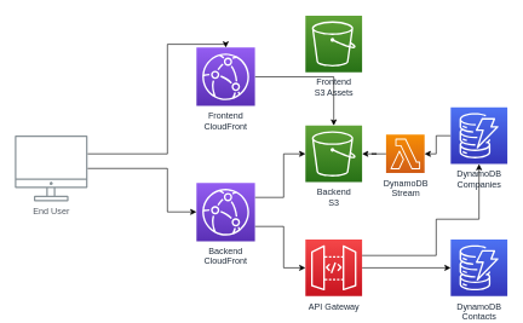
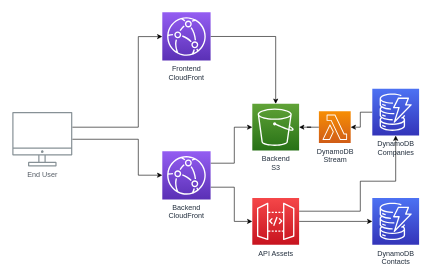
  <mxCell id="0" />
  <mxCell id="1" parent="0" />
- <mxCell id="2" value="&lt;div&gt;Frontend&lt;/div&gt;&lt;div&gt;S3 Assets&lt;br&gt;&lt;/div&gt;" style="outlineConnect=0;fontColor=#232F3E;gradientColor=#60A337;gradientDirection=north;fillColor=#277116;strokeColor=#ffffff;dashed=0;verticalLabelPosition=bottom;verticalAlign=top;align=center;html=1;fontSize=12;fontStyle=0;aspect=fixed;shape=mxgraph.aws4.resourceIcon;resIcon=mxgraph.aws4.s3;labelBackgroundColor=#ffffff;" vertex="1" parent="1"><mxGeometry x="420" y="21" width="78" height="78" as="geometry" /></mxCell>
  <mxCell id="3" style="edgeStyle=orthogonalEdgeStyle;rounded=0;orthogonalLoop=1;jettySize=auto;html=1;" edge="1" parent="1" source="5" target="11"><mxGeometry relative="1" as="geometry"><Array as="points"><mxPoint x="230" y="231.5" /><mxPoint x="230" y="291.5" /></Array></mxGeometry></mxCell>
  <mxCell id="4" style="edgeStyle=orthogonalEdgeStyle;rounded=0;orthogonalLoop=1;jettySize=auto;html=1;" edge="1" parent="1" source="5" target="7"><mxGeometry relative="1" as="geometry"><Array as="points"><mxPoint x="230" y="211.5" /><mxPoint x="230" y="60.5" /></Array></mxGeometry></mxCell>
  <mxCell id="5" value="End User" style="outlineConnect=0;gradientColor=none;fontColor=#545B64;strokeColor=none;fillColor=#879196;dashed=0;verticalLabelPosition=bottom;verticalAlign=top;align=center;html=1;fontSize=12;fontStyle=0;aspect=fixed;shape=mxgraph.aws4.illustration_desktop;pointerEvents=1;labelBackgroundColor=#ffffff;" vertex="1" parent="1"><mxGeometry x="20" y="186" width="100" height="91" as="geometry" /></mxCell>
  <mxCell id="6" style="edgeStyle=orthogonalEdgeStyle;rounded=0;orthogonalLoop=1;jettySize=auto;html=1;" edge="1" parent="1" source="7" target="8"><mxGeometry relative="1" as="geometry" /></mxCell>
- <mxCell id="7" value="Frontend&lt;br&gt;CloudFront" style="outlineConnect=0;fontColor=#232F3E;gradientColor=#945DF2;gradientDirection=north;fillColor=#5A30B5;strokeColor=#ffffff;dashed=0;verticalLabelPosition=bottom;verticalAlign=top;align=center;html=1;fontSize=12;fontStyle=0;aspect=fixed;shape=mxgraph.aws4.resourceIcon;resIcon=mxgraph.aws4.cloudfront;" vertex="1" parent="1"><mxGeometry x="270" y="65" width="80.5" height="80.5" as="geometry" /></mxCell>
+ <mxCell id="7" value="Frontend&lt;br&gt;CloudFront" style="outlineConnect=0;fontColor=#232F3E;gradientColor=#945DF2;gradientDirection=north;fillColor=#5A30B5;strokeColor=#ffffff;dashed=0;verticalLabelPosition=bottom;verticalAlign=top;align=center;html=1;fontSize=12;fontStyle=0;aspect=fixed;shape=mxgraph.aws4.resourceIcon;resIcon=mxgraph.aws4.cloudfront;" vertex="1" parent="1"><mxGeometry x="270" y="20" width="80.5" height="80.5" as="geometry" /></mxCell>
  <mxCell id="8" value="&lt;div&gt;Backend&lt;/div&gt;&lt;div&gt;S3&lt;br&gt;&lt;/div&gt;" style="outlineConnect=0;fontColor=#232F3E;gradientColor=#60A337;gradientDirection=north;fillColor=#277116;strokeColor=#ffffff;dashed=0;verticalLabelPosition=bottom;verticalAlign=top;align=center;html=1;fontSize=12;fontStyle=0;aspect=fixed;shape=mxgraph.aws4.resourceIcon;resIcon=mxgraph.aws4.s3;labelBackgroundColor=#ffffff;" vertex="1" parent="1"><mxGeometry x="420" y="172.5" width="78" height="78" as="geometry" /></mxCell>
  <mxCell id="9" style="edgeStyle=orthogonalEdgeStyle;rounded=0;orthogonalLoop=1;jettySize=auto;html=1;" edge="1" parent="1" source="11" target="8"><mxGeometry relative="1" as="geometry"><Array as="points"><mxPoint x="390" y="271.5" /><mxPoint x="390" y="211.5" /></Array></mxGeometry></mxCell>
  <mxCell id="10" style="edgeStyle=orthogonalEdgeStyle;rounded=0;orthogonalLoop=1;jettySize=auto;html=1;" edge="1" parent="1" source="11" target="17"><mxGeometry relative="1" as="geometry"><Array as="points"><mxPoint x="390" y="311.5" /><mxPoint x="390" y="368.5" /></Array></mxGeometry></mxCell>
  <mxCell id="11" value="Backend&lt;br&gt;CloudFront" style="outlineConnect=0;fontColor=#232F3E;gradientColor=#945DF2;gradientDirection=north;fillColor=#5A30B5;strokeColor=#ffffff;dashed=0;verticalLabelPosition=bottom;verticalAlign=top;align=center;html=1;fontSize=12;fontStyle=0;aspect=fixed;shape=mxgraph.aws4.resourceIcon;resIcon=mxgraph.aws4.cloudfront;" vertex="1" parent="1"><mxGeometry x="270" y="251.5" width="80.5" height="80.5" as="geometry" /></mxCell>
  <mxCell id="12" value="" style="edgeStyle=orthogonalEdgeStyle;rounded=0;orthogonalLoop=1;jettySize=auto;html=1;" edge="1" parent="1" source="13" target="19"><mxGeometry relative="1" as="geometry" /></mxCell>
  <mxCell id="13" value="DynamoDB&lt;br&gt;Companies" style="outlineConnect=0;fontColor=#232F3E;gradientColor=#4D72F3;gradientDirection=north;fillColor=#3334B9;strokeColor=#ffffff;dashed=0;verticalLabelPosition=bottom;verticalAlign=top;align=center;html=1;fontSize=12;fontStyle=0;aspect=fixed;shape=mxgraph.aws4.resourceIcon;resIcon=mxgraph.aws4.dynamodb;" vertex="1" parent="1"><mxGeometry x="620" y="147.5" width="78" height="78" as="geometry" /></mxCell>
  <mxCell id="14" value="DynamoDB&lt;br&gt;Contacts" style="outlineConnect=0;fontColor=#232F3E;gradientColor=#4D72F3;gradientDirection=north;fillColor=#3334B9;strokeColor=#ffffff;dashed=0;verticalLabelPosition=bottom;verticalAlign=top;align=center;html=1;fontSize=12;fontStyle=0;aspect=fixed;shape=mxgraph.aws4.resourceIcon;resIcon=mxgraph.aws4.dynamodb;" vertex="1" parent="1"><mxGeometry x="620" y="329.5" width="78" height="78" as="geometry" /></mxCell>
  <mxCell id="15" style="edgeStyle=orthogonalEdgeStyle;rounded=0;orthogonalLoop=1;jettySize=auto;html=1;" edge="1" parent="1" source="17" target="13"><mxGeometry relative="1" as="geometry"><Array as="points"><mxPoint x="600" y="351.5" /><mxPoint x="600" y="301.5" /><mxPoint x="659" y="301.5" /></Array></mxGeometry></mxCell>
  <mxCell id="16" value="" style="edgeStyle=orthogonalEdgeStyle;rounded=0;orthogonalLoop=1;jettySize=auto;html=1;" edge="1" parent="1" source="17" target="14"><mxGeometry relative="1" as="geometry" /></mxCell>
- <mxCell id="17" value="API Gateway" style="outlineConnect=0;fontColor=#232F3E;gradientColor=#F54749;gradientDirection=north;fillColor=#C7131F;strokeColor=#ffffff;dashed=0;verticalLabelPosition=bottom;verticalAlign=top;align=center;html=1;fontSize=12;fontStyle=0;aspect=fixed;shape=mxgraph.aws4.resourceIcon;resIcon=mxgraph.aws4.api_gateway;" vertex="1" parent="1"><mxGeometry x="420" y="329.5" width="78" height="78" as="geometry" /></mxCell>
+ <mxCell id="17" value="API Assets" style="outlineConnect=0;fontColor=#232F3E;gradientColor=#F54749;gradientDirection=north;fillColor=#C7131F;strokeColor=#ffffff;dashed=0;verticalLabelPosition=bottom;verticalAlign=top;align=center;html=1;fontSize=12;fontStyle=0;aspect=fixed;shape=mxgraph.aws4.resourceIcon;resIcon=mxgraph.aws4.api_gateway;" vertex="1" parent="1"><mxGeometry x="420" y="329.5" width="78" height="78" as="geometry" /></mxCell>
  <mxCell id="18" value="" style="edgeStyle=orthogonalEdgeStyle;rounded=0;orthogonalLoop=1;jettySize=auto;html=1;" edge="1" parent="1" source="19" target="8"><mxGeometry relative="1" as="geometry" /></mxCell>
  <mxCell id="19" value="DynamoDB&lt;br&gt;Stream" style="outlineConnect=0;fontColor=#232F3E;gradientColor=#F78E04;gradientDirection=north;fillColor=#D05C17;strokeColor=#ffffff;dashed=0;verticalLabelPosition=bottom;verticalAlign=top;align=center;html=1;fontSize=12;fontStyle=0;aspect=fixed;shape=mxgraph.aws4.resourceIcon;resIcon=mxgraph.aws4.lambda;" vertex="1" parent="1"><mxGeometry x="531" y="185" width="53" height="53" as="geometry" /></mxCell>
